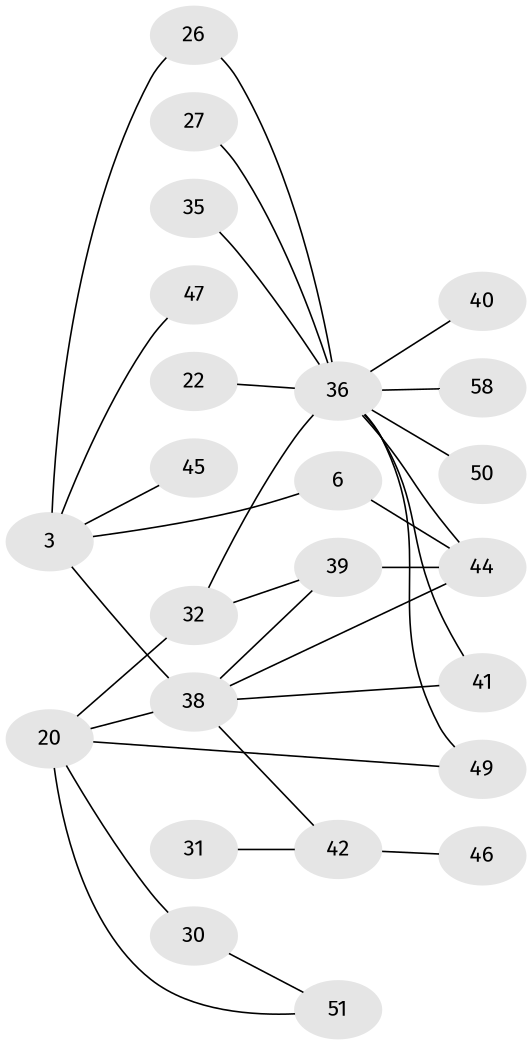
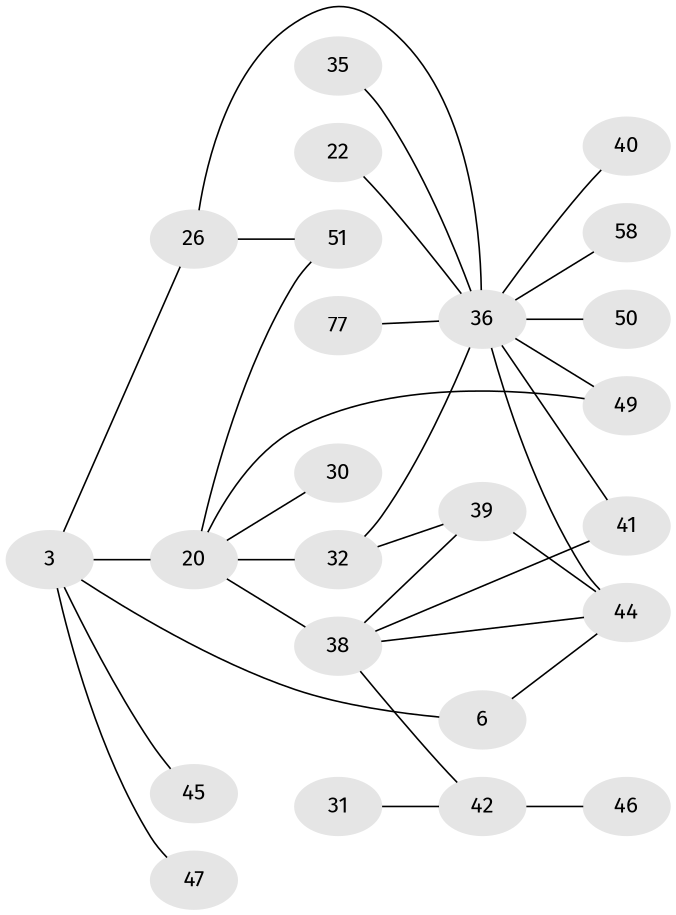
  graph {
    fontname="Fira Sans"
    rankdir=LR
    node [color=gray90 fontname="Fira Sans" style=filled]
    edge [fontname="Fira Sans"]
    3
    6
    20 [super="+17+2+11"]
    26
    45
    47 [super="+18"]
    44 [super="+14"]
    32 [super="+15+28"]
    30
    38 [super="+5+33"]
    49 [super="+12"]
    51 [super="+25"]
    36 [super="+34"]
    39
    42 [super="+37"]
    41 [super="+29"]
    40 [super="+16"]
    n18 [label=58]
    50 [super="+19"]
    22
-   27
+   27 [label=77]
    46
    31
    35
    3 -- 6
-   3 -- 38 [weight=3]
+   3 -- 20 [weight=3]
    3 -- 26
    3 -- 45
    3 -- 47
    6 -- 44
    20 -- 32 [weight=3]
    20 -- 30
    20 -- 38 [weight=2]
    20 -- 49
    20 -- 51 [weight=3]
    26 -- 36
    32 -- 36
    32 -- 39
-   30 -- 51
+   26 -- 51
    38 -- 44
    38 -- 39
    38 -- 42 [weight=2]
    38 -- 41 [weight=2]
    36 -- 44
    36 -- 49
    36 -- 41
    36 -- 40
    36 -- n18
    36 -- 50 [weight=2]
    39 -- 44 [weight=2]
    42 -- 46
    22 -- 36
    27 -- 36
    31 -- 42
    35 -- 36
  }
